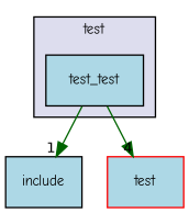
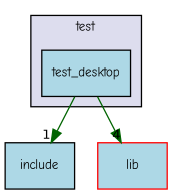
  digraph {
    compound=true
    fontname="Comic Neue"
    node [fillcolor=lightblue fontname="Comic Neue" fontsize=10 shape=box style=filled]
    edge [color=darkgreen fontname="Comic Neue" labeldistance=1.5 labelfontname=Helvetica labelfontsize=10]
-   n1 [label=test_test pencolor=black]
+   n1 [label=test_desktop pencolor=black]
    n2 [label=include]
-   n3 [color=red label=test]
+   n3 [color=red label=lib]
    subgraph cluster_1 {
      bgcolor="#ddddee"
      fontsize=10
      label=test
      pencolor=black
      n1
    }
    n1 -> n2 [headlabel=1]
    n1 -> n3 [headlabel=4]
  }
